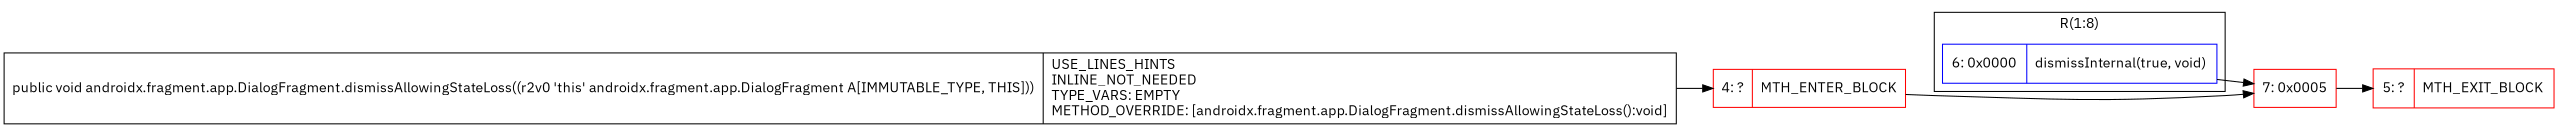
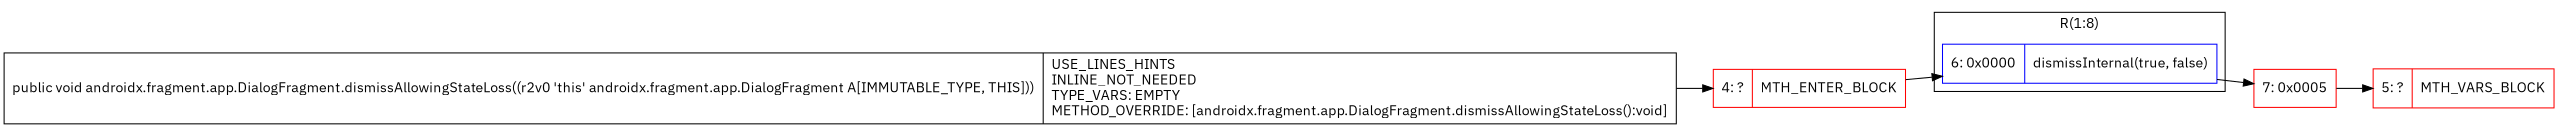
  digraph {
    fontname="IBM Plex Sans"
    rankdir=LR
    node [color=red fontname="IBM Plex Sans" shape=record]
    edge [fontname="IBM Plex Sans"]
-   n1 [color=blue label="{6\:\ 0x0000|dismissInternal(true, void)\l}"]
+   n1 [color=blue label="{6\:\ 0x0000|dismissInternal(true, false)\l}"]
    n2 [label="{7\:\ 0x0005}"]
-   n3 [label="{5\:\ ?|MTH_EXIT_BLOCK\l}"]
+   n3 [label="{5\:\ ?|MTH_VARS_BLOCK\l}"]
    n4 [label="{4\:\ ?|MTH_ENTER_BLOCK\l}"]
    n5 [label="{public void androidx.fragment.app.DialogFragment.dismissAllowingStateLoss((r2v0 'this' androidx.fragment.app.DialogFragment A[IMMUTABLE_TYPE, THIS]))  | USE_LINES_HINTS\lINLINE_NOT_NEEDED\lTYPE_VARS: EMPTY\lMETHOD_OVERRIDE: [androidx.fragment.app.DialogFragment.dismissAllowingStateLoss():void]\l}" color=""]
    subgraph cluster_1 {
      label="R(1:8)"
      n1
    }
    n1 -> n2
    n2 -> n3
-   n4 -> n2
+   n4 -> n1
    n5 -> n4
  }
